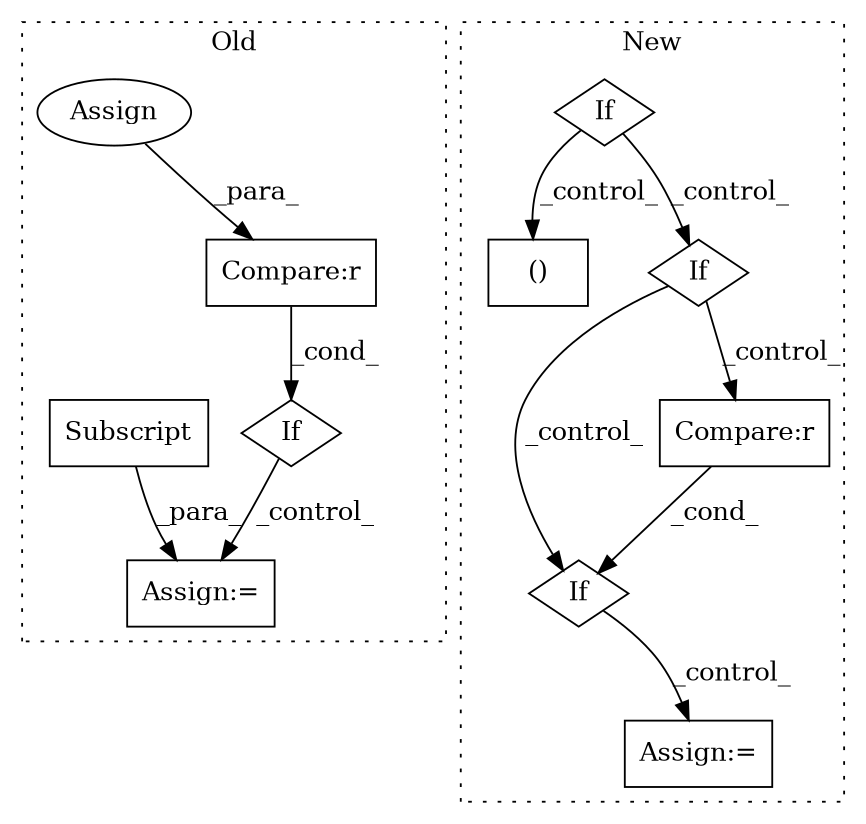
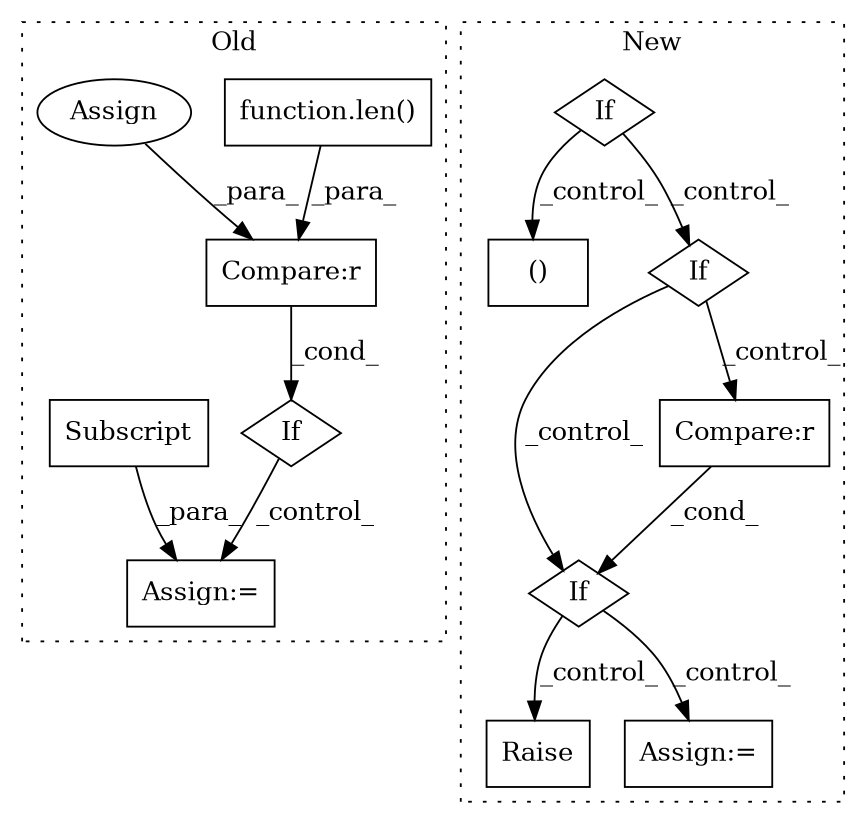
  digraph {
    node [a=96 l=3 s=736 shape=box]
+   n1 [a=75 l="4,1" label="function.len()" s="736,751"]
    n2 [a=40 l=21 label="Compare:r"]
    n3 [l=0 label=If shape=diamond]
    n4 [a=76 l=1 label=Assign s=756 shape=ellipse]
    n5 [a=68 label="Assign:=" s=773]
    n6 [a=63 l="14,0" label=Subscript s="776,0"]
+   n7 [a=91 l=6 label=Raise s=1527]
    n8 [l=0 label=If s=1411 shape=diamond]
    n9 [a=40 l=27 label="Compare:r" s=1411]
    n10 [a=68 l=42 label="Assign:=" s=1633]
    n11 [label=If s=974 shape=diamond]
    n12 [a=54 l=29 label="()" s=1100]
    n13 [label=If s=1265 shape=diamond]
    subgraph cluster_1 {
      label=Old
      style=dotted
+     n1
      n2
      n3
      n4
      n5
      n6
    }
    subgraph cluster_2 {
      label=New
      style=dotted
+     n7
      n8
      n9
      n10
      n11
      n12
      n13
    }
+   n1 -> n2 [label=_para_]
    n2 -> n3 [label=_cond_]
    n3 -> n5 [label=_control_]
    n4 -> n2 [label=_para_]
    n6 -> n5 [label=_para_]
+   n8 -> n7 [label=_control_]
    n8 -> n10 [label=_control_]
    n9 -> n8 [label=_cond_]
    n11 -> n12 [label=_control_]
    n11 -> n13 [label=_control_]
    n13 -> n8 [label=_control_]
    n13 -> n9 [label=_control_]
  }
